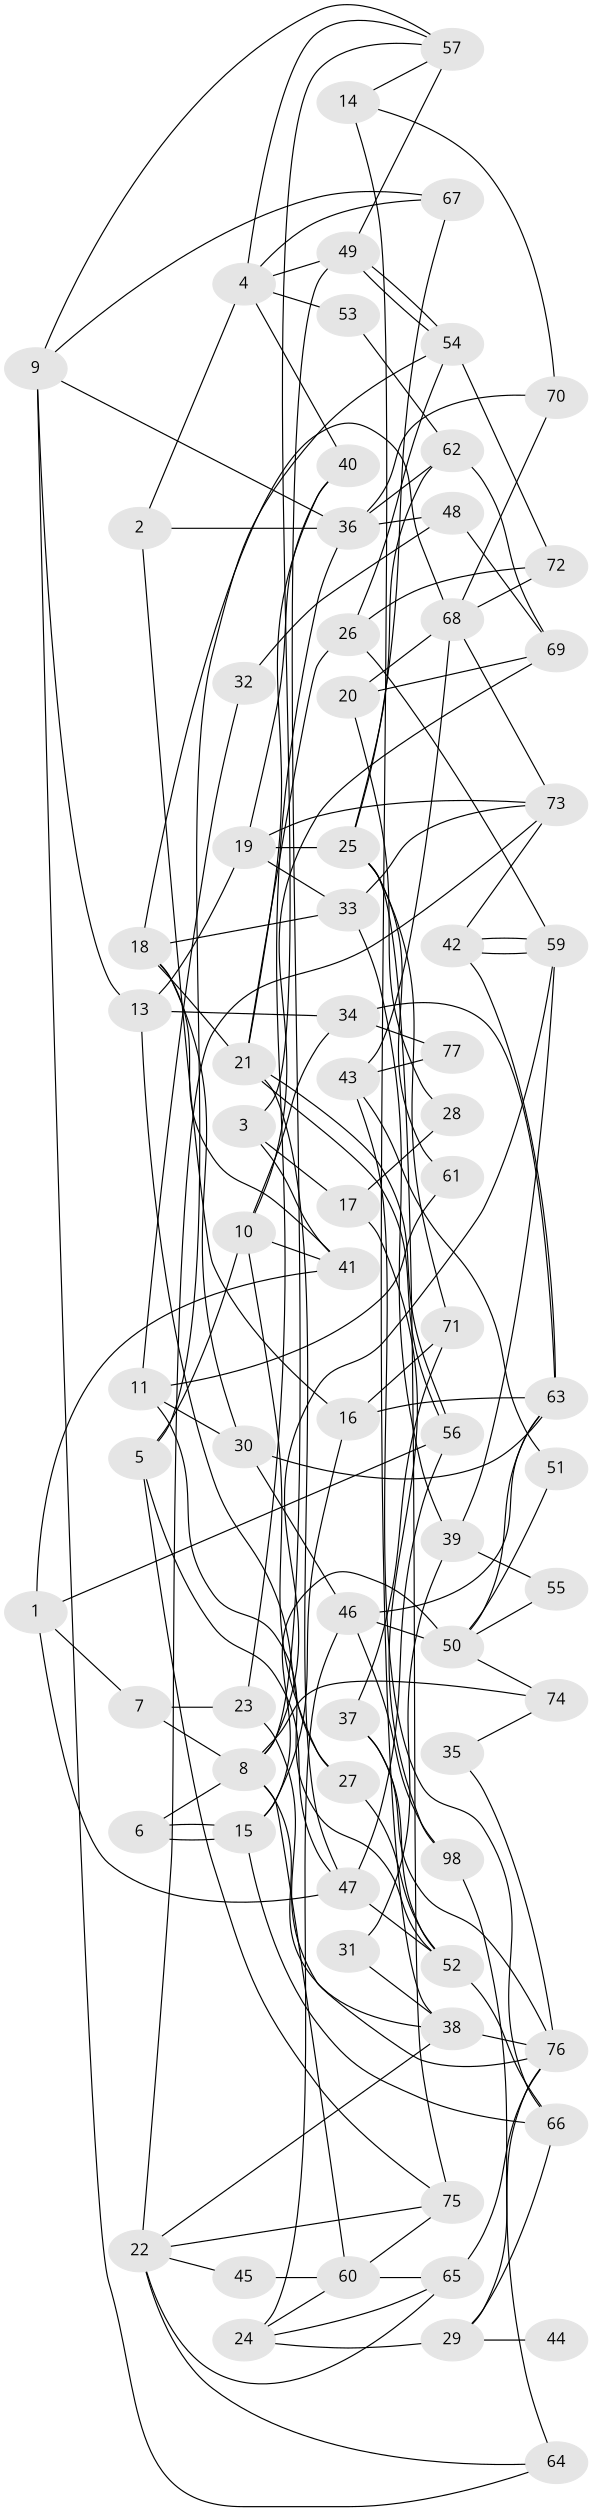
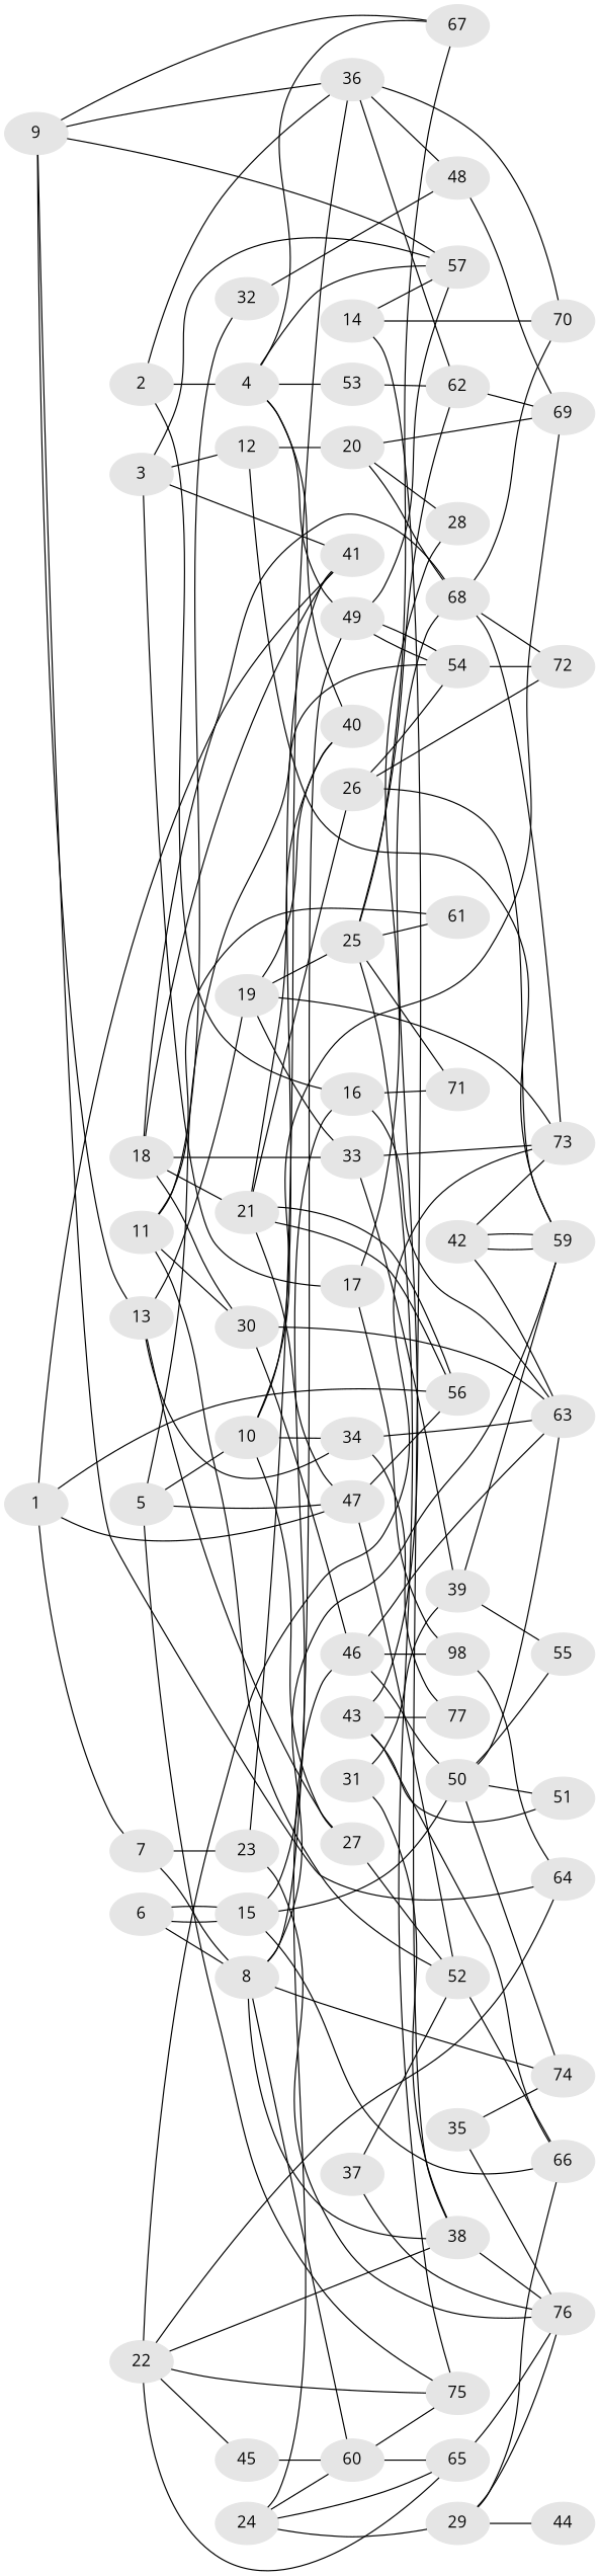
  graph {
    fontname="Open Sans"
    rankdir=LR
    node [color=gray90 fontname="Open Sans" style=filled]
    edge [fontname="Open Sans"]
    1
    7
    41
    47
    56
    8
    23
    52
    2
    4
    16
    36
    57
    40
    49
    53
    67
    63
    71
    70
    62
    48
    3
+   12
    17
    59
    20
    28
    n29 [label=98]
    54
    5
    10
    75
    27
    69
    34
    72
    6
    15
    38
    60
    74
    50
    66
    76
    65
    9
    13
    64
    19
    11
    30
    32
    61
    46
    68
    33
    25
    73
    77
    14
    55
    51
    18
    21
    26
    39
    22
    45
    24
    29
    44
    31
    35
    37
    42
    43
    1 -- 7
    1 -- 41
    1 -- 47
    1 -- 56
    7 -- 8
    7 -- 23
    47 -- 56
    47 -- 52
    8 -- 49
    8 -- 59
    8 -- 38
    8 -- 60
    8 -- 74
    23 -- 36
    23 -- 76
    52 -- 66
    2 -- 4
    2 -- 16
    2 -- 36
    4 -- 57
    4 -- 40
    4 -- 49
    4 -- 53
    4 -- 67
    16 -- 63
    16 -- 71
    36 -- 70
    36 -- 62
    36 -- 48
    49 -- 57
    49 -- 54
    49 -- 54
    53 -- 62
    62 -- 69
    48 -- 69
    3 -- 41
    3 -- 57
+   3 -- 12
    3 -- 17
+   12 -- 59
+   12 -- 20
    17 -- 28
    17 -- n29
    20 -- 28
    20 -- 69
    20 -- 68
    n29 -- 64
    54 -- 72
    5 -- 47
    5 -- 54
    5 -- 10
    5 -- 75
    10 -- 41
    10 -- 27
    10 -- 69
    10 -- 34
    27 -- 52
    34 -- 63
    34 -- 77
    6 -- 8
    6 -- 15
    6 -- 15
    15 -- 16
    15 -- 50
    15 -- 66
    38 -- 76
    60 -- 75
    60 -- 65
    50 -- 63
    50 -- 74
    50 -- 55
    50 -- 51
    65 -- 76
    9 -- 36
    9 -- 57
    9 -- 67
    9 -- 13
    9 -- 64
    13 -- 27
    13 -- 34
    13 -- 19
    19 -- 40
    19 -- 33
    19 -- 25
    19 -- 73
    11 -- 52
    11 -- 30
    11 -- 32
    11 -- 61
    30 -- 63
    30 -- 46
    32 -- 48
    46 -- 63
    46 -- n29
    46 -- 50
    68 -- 70
    68 -- 72
    68 -- 73
    33 -- 73
    33 -- 39
    25 -- 67
    25 -- 71
    25 -- 62
    25 -- 75
    25 -- 61
    14 -- 57
    14 -- 70
    14 -- 38
    18 -- 41
    18 -- 30
    18 -- 68
    18 -- 33
    18 -- 21
    21 -- 47
    21 -- 56
    21 -- 56
    21 -- 40
    21 -- 26
    26 -- 59
    26 -- 54
    26 -- 72
    39 -- 59
    39 -- 55
    22 -- 75
    22 -- 38
    22 -- 65
    22 -- 64
    22 -- 73
    22 -- 45
    45 -- 60
    24 -- 60
    24 -- 65
    24 -- 46
    24 -- 29
    29 -- 66
    29 -- 76
    29 -- 44
    31 -- 38
    31 -- 39
    35 -- 74
    35 -- 76
    37 -- 52
-   37 -- 71
    37 -- 76
    42 -- 63
    42 -- 59
    42 -- 59
    42 -- 73
    43 -- 66
    43 -- 68
    43 -- 77
    43 -- 51
  }
